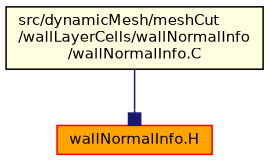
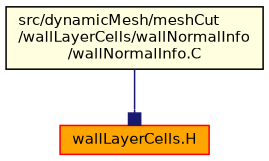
  digraph {
    node [fontname=Helvetica fontsize=10 shape=record style=filled]
    n1 [color=black fillcolor=lightyellow fontcolor=black height=0.2 label="src/dynamicMesh/meshCut\l/wallLayerCells/wallNormalInfo\l/wallNormalInfo.C" width=0.4]
-   n2 [color=red height=0.2 label="wallNormalInfo.H" width=0.4 fillcolor=orange]
+   n2 [color=red height=0.2 label="wallLayerCells.H" width=0.4 fillcolor=orange]
    n1 -> n2 [color=midnightblue fontname=Helvetica fontsize=10 labelfontname=Helvetica labelfontsize=10 style=solid arrowhead=box]
  }
